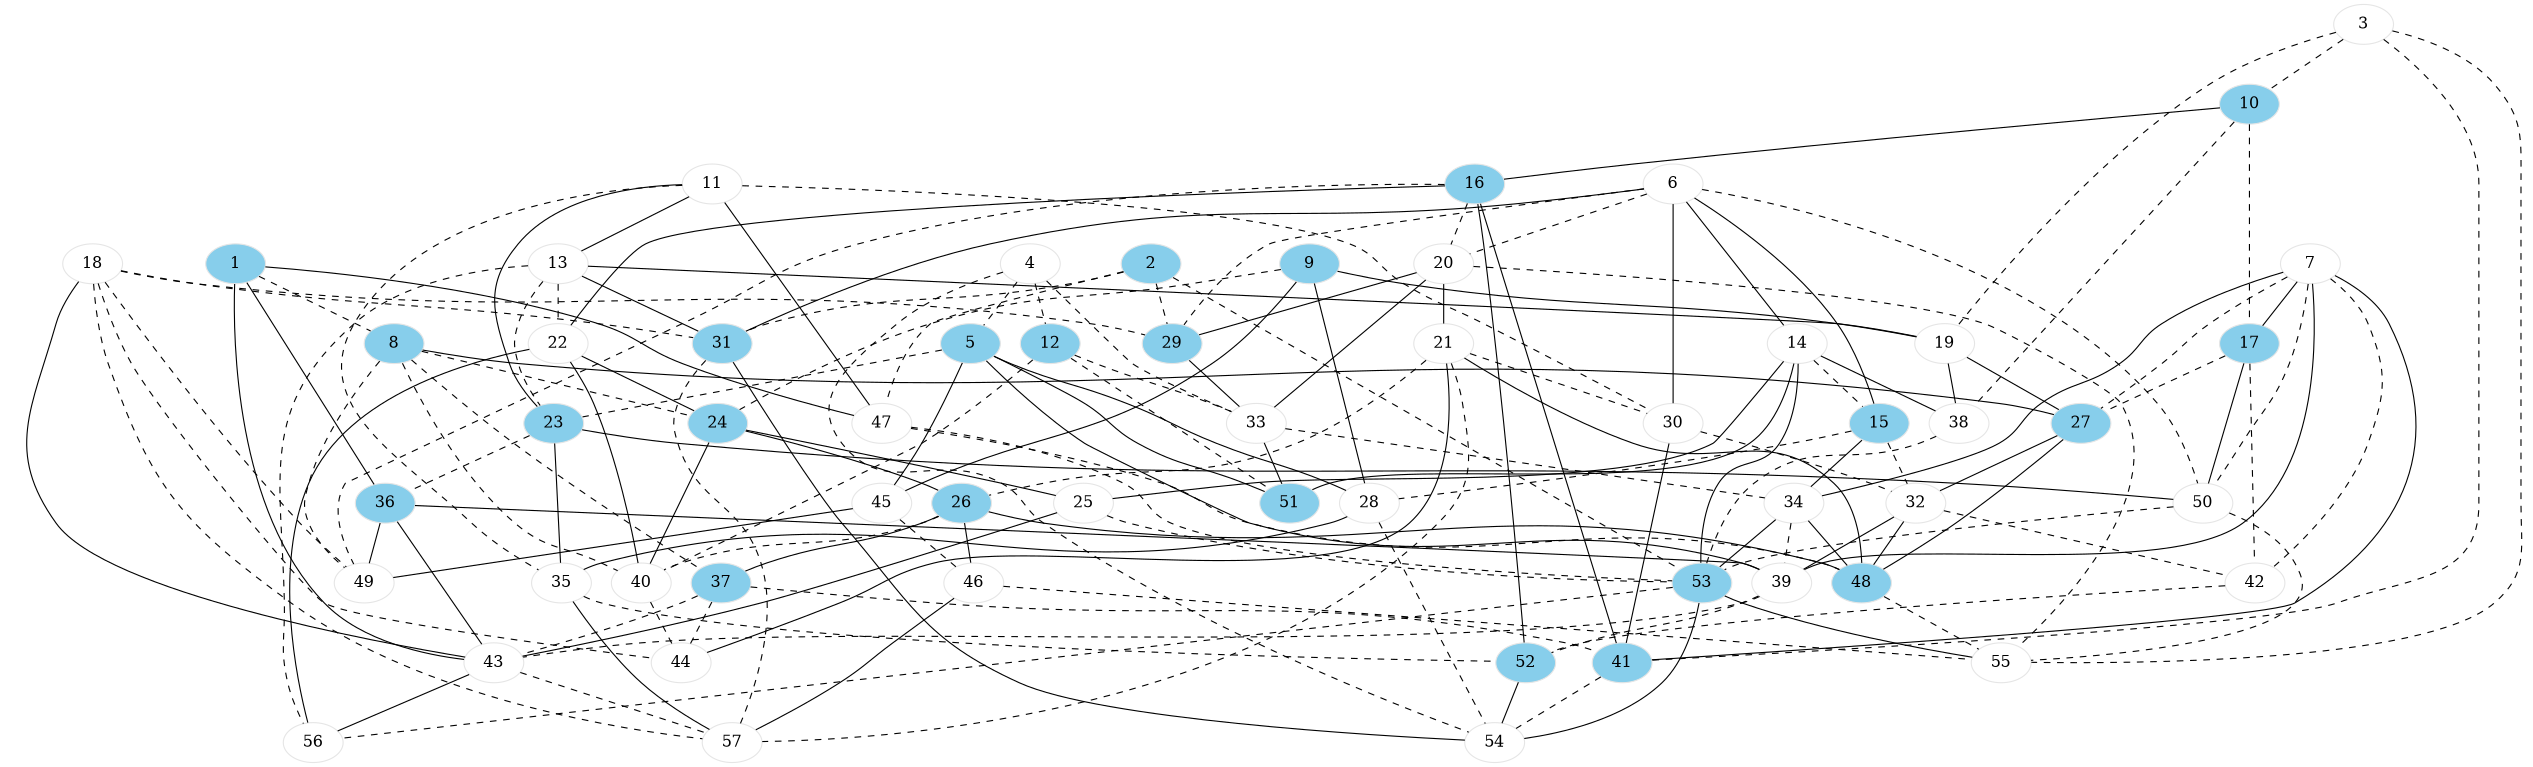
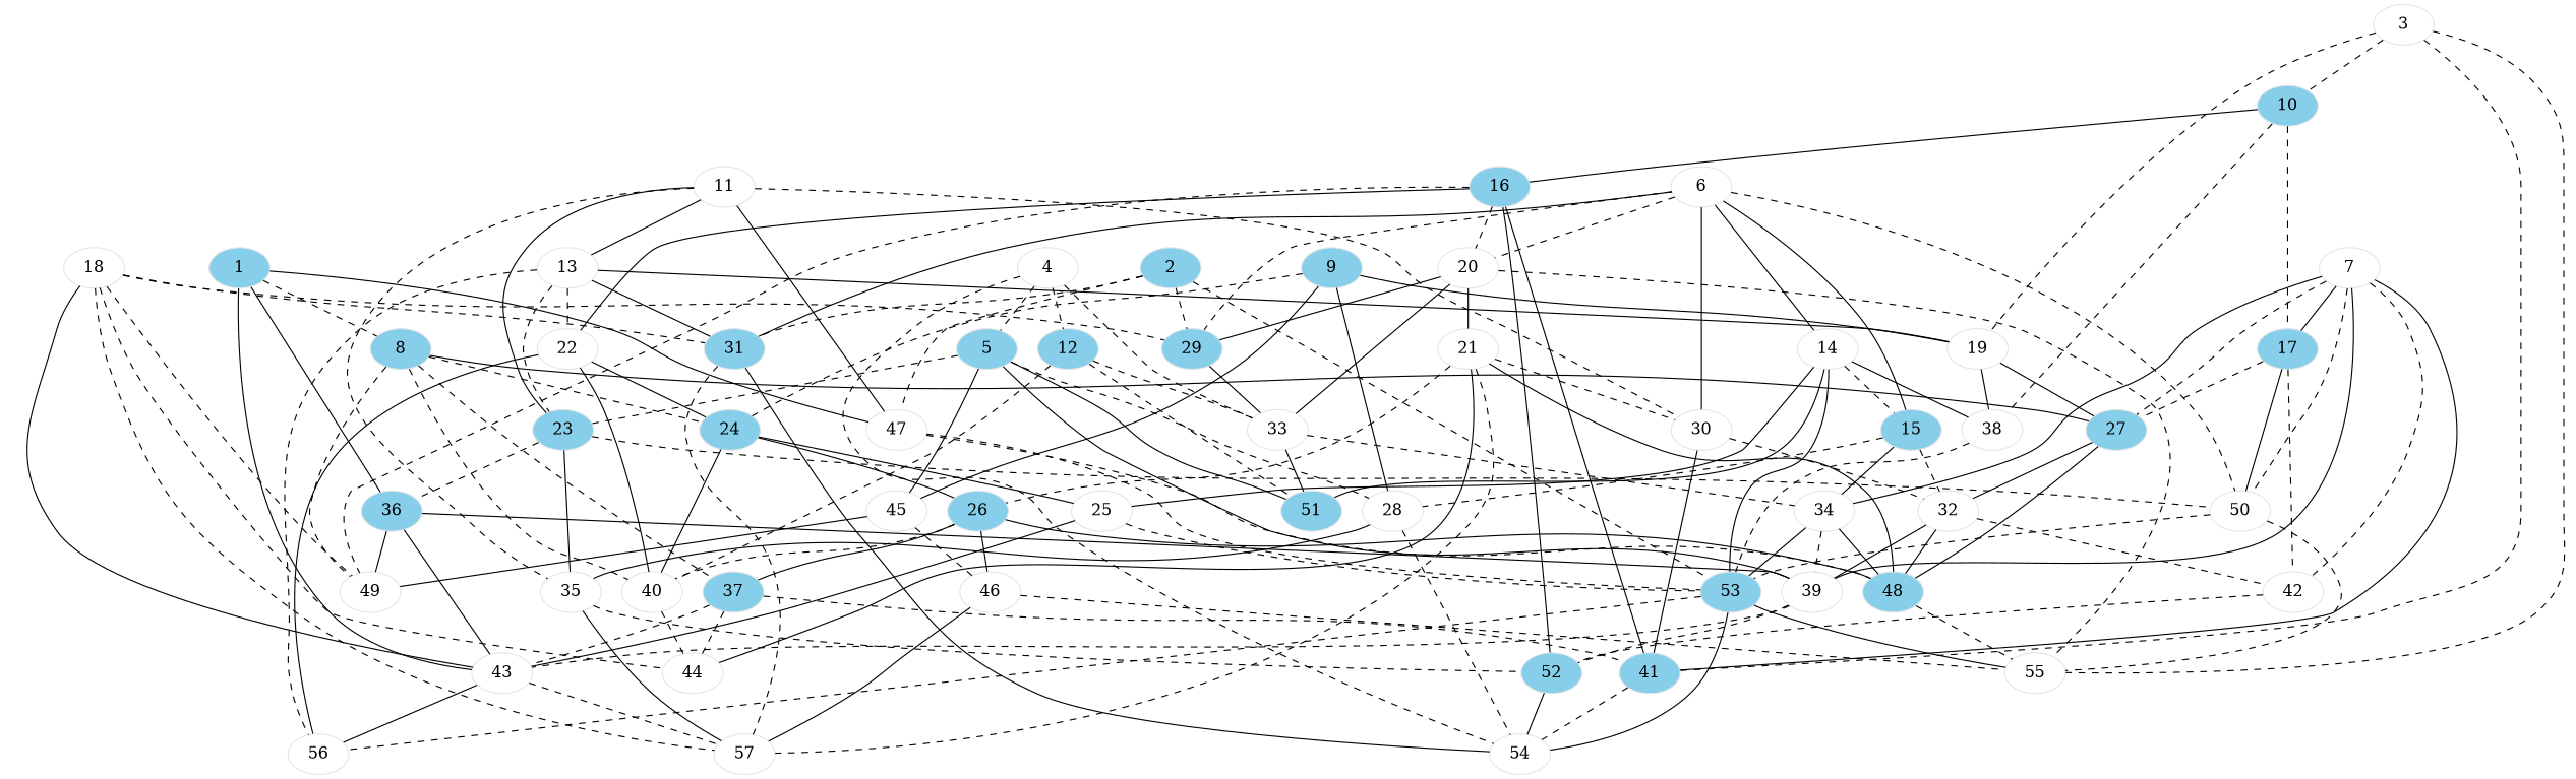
  graph {
    node [color=gray90 fillcolor=white style=filled]
    edge [style=dashed weight=1.0]
    1 [fillcolor=skyblue]
    8 [fillcolor=skyblue]
    36 [fillcolor=skyblue]
    43
    47
    27 [fillcolor=skyblue]
    24 [fillcolor=skyblue]
    37 [fillcolor=skyblue]
    40
    49
    39
    56
    57
    53 [fillcolor=skyblue]
    48 [fillcolor=skyblue]
    2 [fillcolor=skyblue]
    29 [fillcolor=skyblue]
    31 [fillcolor=skyblue]
    33
    54
    55
    10 [fillcolor=skyblue]
    3
    19
    41 [fillcolor=skyblue]
    17 [fillcolor=skyblue]
    16 [fillcolor=skyblue]
    38
    5 [fillcolor=skyblue]
    4
    12 [fillcolor=skyblue]
    23 [fillcolor=skyblue]
    28
    45
    51 [fillcolor=skyblue]
    34
    50
    35
    52 [fillcolor=skyblue]
    46
    6
    14
    15 [fillcolor=skyblue]
    20
    30
    25
    32
    21
    7
    42
    26 [fillcolor=skyblue]
    44
    9 [fillcolor=skyblue]
    22
    11
    13
    18
    1 -- 8
    1 -- 36 [style=solid]
    1 -- 43 [style=solid]
    1 -- 47 [style=solid]
    8 -- 27 [style=solid]
    8 -- 24
    8 -- 37
    8 -- 40
    8 -- 49
    36 -- 43 [style=solid]
    36 -- 49 [style=solid]
    36 -- 39 [style=solid weight=2.0]
    43 -- 56 [style=solid]
    43 -- 57
    47 -- 53
    47 -- 48 [weight=2.0]
    27 -- 48 [style=solid]
    27 -- 32 [style=solid]
    24 -- 40 [style=solid]
    24 -- 25 [style=solid]
    24 -- 26 [style=solid]
    37 -- 43
    37 -- 41
    37 -- 44
    40 -- 44
    39 -- 43
    39 -- 52
    53 -- 56
    53 -- 54 [style=solid]
    53 -- 55 [style=solid]
    48 -- 55
    2 -- 47
    2 -- 53
    2 -- 29
    2 -- 31
    29 -- 33 [style=solid]
    31 -- 57
    31 -- 54 [style=solid]
    33 -- 51 [style=solid]
    33 -- 34
    10 -- 17 [weight=2.0]
    10 -- 16 [style=solid]
    10 -- 38
    3 -- 55
    3 -- 10
    3 -- 19
    3 -- 41
    19 -- 27 [style=solid]
    19 -- 38 [style=solid]
    41 -- 54
    17 -- 27
    17 -- 50 [style=solid]
    17 -- 42
    16 -- 49
    16 -- 41 [style=solid]
    16 -- 52 [style=solid]
    16 -- 20
    16 -- 22 [style=solid]
    38 -- 53
    5 -- 39 [style=solid]
    5 -- 23
-   5 -- 28 [style=solid]
+   5 -- 28
    5 -- 45 [style=solid]
    5 -- 51 [style=solid]
    4 -- 33
    4 -- 54
    4 -- 5
    4 -- 12
    12 -- 40 [weight=3.0]
    12 -- 33
    12 -- 51
    23 -- 36
-   23 -- 50 [style=solid]
+   23 -- 50
    23 -- 35 [style=solid]
    28 -- 54
    28 -- 35 [style=solid]
    45 -- 49 [style=solid weight=2.0]
    45 -- 46
    34 -- 39
    34 -- 53 [style=solid]
    34 -- 48 [style=solid]
    50 -- 53
    50 -- 55
    35 -- 57 [style=solid]
    35 -- 52 [weight=2.0]
    52 -- 54 [style=solid]
    46 -- 57 [style=solid]
    46 -- 55
    6 -- 29
    6 -- 31 [style=solid]
    6 -- 50
    6 -- 14 [style=solid]
    6 -- 15 [style=solid]
    6 -- 20
    6 -- 30 [style=solid]
    14 -- 53 [style=solid]
    14 -- 38 [style=solid]
    14 -- 51 [style=solid]
    14 -- 15
    14 -- 25 [style=solid]
    15 -- 28 [weight=2.0]
    15 -- 34 [style=solid]
    15 -- 32
    20 -- 29 [style=solid weight=2.0]
    20 -- 33 [style=solid]
    20 -- 55
    20 -- 21 [style=solid]
    30 -- 41 [style=solid]
    30 -- 32
    25 -- 43 [style=solid]
    25 -- 53
    32 -- 39 [style=solid]
    32 -- 48 [style=solid]
    32 -- 42
    21 -- 57
    21 -- 48 [style=solid]
    21 -- 30
    21 -- 26
    21 -- 44 [style=solid]
    7 -- 27
    7 -- 39 [style=solid]
    7 -- 41 [style=solid]
    7 -- 17 [style=solid]
    7 -- 34 [style=solid]
    7 -- 50
    7 -- 42
    42 -- 52
    26 -- 37 [style=solid]
    26 -- 40
    26 -- 48 [style=solid]
    26 -- 46 [style=solid]
    9 -- 24
    9 -- 19 [style=solid weight=2.0]
    9 -- 28 [style=solid]
    9 -- 45 [style=solid weight=2.0]
    22 -- 24 [style=solid]
    22 -- 40 [style=solid]
    22 -- 56 [style=solid]
    11 -- 47 [style=solid]
    11 -- 23 [style=solid]
    11 -- 35
    11 -- 30 [weight=2.0]
    11 -- 13 [style=solid]
    13 -- 56
    13 -- 31 [style=solid]
    13 -- 19 [style=solid]
    13 -- 23
    13 -- 22
    18 -- 43 [style=solid]
    18 -- 49
    18 -- 57
    18 -- 29
    18 -- 31
    18 -- 44
  }
